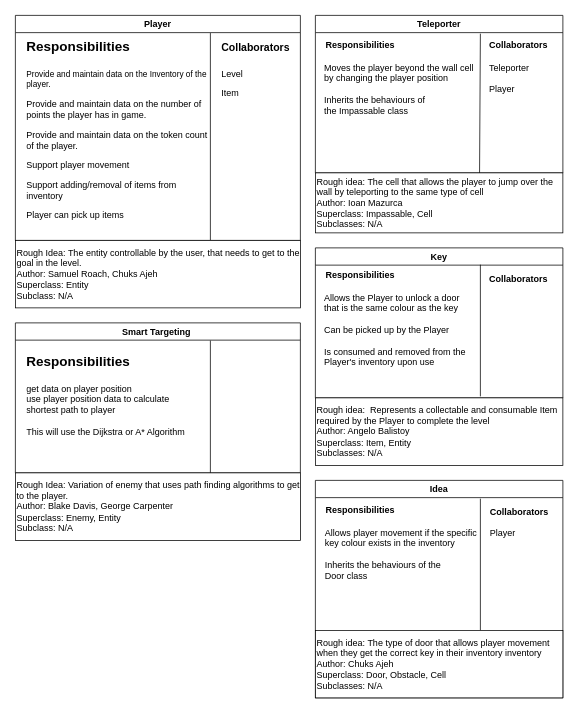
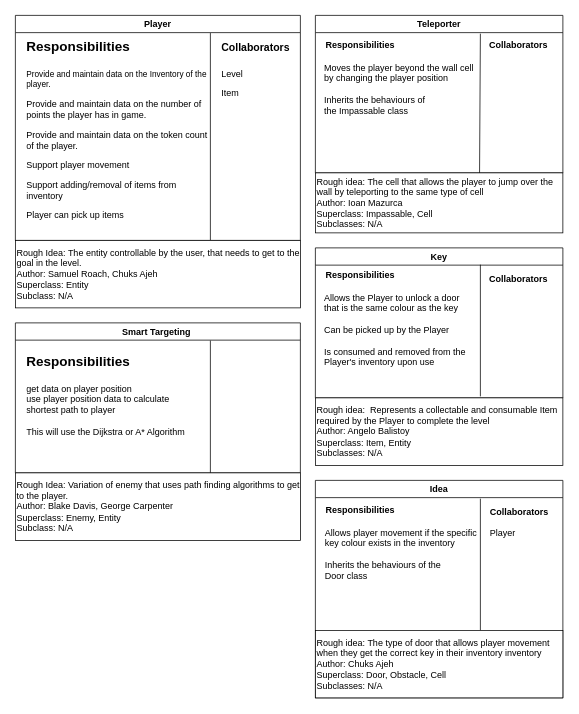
  <mxCell id="0" />
  <mxCell id="1" parent="0" />
  <mxCell id="2" value="Player" style="swimlane;" parent="1" vertex="1"><mxGeometry x="20" y="20" width="380" height="300" as="geometry" /></mxCell>
  <mxCell id="3" value="" style="endArrow=none;html=1;entryX=0.75;entryY=0.118;entryDx=0;entryDy=0;entryPerimeter=0;" parent="2" edge="1"><mxGeometry width="50" height="50" relative="1" as="geometry"><mxPoint x="260" y="300" as="sourcePoint" /><mxPoint x="260" y="23.6" as="targetPoint" /></mxGeometry></mxCell>
  <mxCell id="4" value="&lt;h1&gt;&lt;font style=&quot;font-size: 18px&quot;&gt;Responsibilities&lt;/font&gt;&lt;/h1&gt;&lt;p&gt;&lt;font style=&quot;font-size: 11px&quot;&gt;Provide and maintain data on the Inventory of the player.&lt;/font&gt;&lt;/p&gt;&lt;p&gt;&lt;font style=&quot;font-size: 12px&quot;&gt;Provide and maintain data on the number of points the player has in game.&lt;/font&gt;&lt;/p&gt;&lt;p&gt;&lt;font style=&quot;font-size: 12px&quot;&gt;Provide and maintain data on the token count of the player.&amp;nbsp;&lt;/font&gt;&lt;/p&gt;&lt;p&gt;&lt;font style=&quot;font-size: 12px&quot;&gt;Support player movement&amp;nbsp;&lt;/font&gt;&lt;/p&gt;&lt;p&gt;&lt;font style=&quot;font-size: 12px&quot;&gt;Support adding/removal of items from inventory&amp;nbsp;&amp;nbsp;&lt;/font&gt;&lt;/p&gt;&lt;p&gt;Player can pick up items&amp;nbsp;&lt;/p&gt;" style="text;html=1;strokeColor=none;fillColor=none;spacing=5;spacingTop=-20;whiteSpace=wrap;overflow=hidden;rounded=0;" parent="2" vertex="1"><mxGeometry x="10" y="20" width="250" height="280" as="geometry" /></mxCell>
  <mxCell id="5" value="&lt;h1&gt;&lt;font style=&quot;font-size: 14px&quot;&gt;Collaborators&lt;/font&gt;&lt;/h1&gt;&lt;p&gt;&lt;span&gt;Level&amp;nbsp;&lt;/span&gt;&lt;br&gt;&lt;/p&gt;&lt;p&gt;Item&lt;/p&gt;" style="text;html=1;strokeColor=none;fillColor=none;spacing=5;spacingTop=-20;whiteSpace=wrap;overflow=hidden;rounded=0;" parent="2" vertex="1"><mxGeometry x="270" y="20" width="110" height="272" as="geometry" /></mxCell>
  <mxCell id="6" value="Rough Idea: The entity controllable by the user, that needs to get to the goal in the level.&amp;nbsp;&lt;br&gt;Author: Samuel Roach, Chuks Ajeh&amp;nbsp;&lt;br&gt;Superclass: Entity&lt;br&gt;Subclass: N/A" style="rounded=0;whiteSpace=wrap;html=1;align=left;" parent="1" vertex="1"><mxGeometry x="20" y="320" width="380" height="90" as="geometry" /></mxCell>
  <mxCell id="7" value="Smart Targeting " style="swimlane;startSize=23;" parent="1" vertex="1"><mxGeometry x="20" y="430" width="380" height="200" as="geometry" /></mxCell>
  <mxCell id="8" value="" style="endArrow=none;html=1;exitX=0.75;exitY=1;exitDx=0;exitDy=0;entryX=0.75;entryY=0.118;entryDx=0;entryDy=0;entryPerimeter=0;" parent="7" edge="1"><mxGeometry width="50" height="50" relative="1" as="geometry"><mxPoint x="260" y="200" as="sourcePoint" /><mxPoint x="260" y="23.6" as="targetPoint" /></mxGeometry></mxCell>
  <mxCell id="9" value="&lt;h1&gt;&lt;font style=&quot;font-size: 18px&quot;&gt;Responsibilities&lt;/font&gt;&lt;/h1&gt;&lt;div&gt;&lt;font&gt;get data on player position&amp;nbsp;&lt;/font&gt;&lt;/div&gt;&lt;div&gt;&lt;font&gt;use player position data to calculate shortest path to player&lt;/font&gt;&lt;/div&gt;&lt;div&gt;&lt;font&gt;&lt;br&gt;&lt;/font&gt;&lt;/div&gt;&lt;div&gt;&lt;font&gt;This will use the Dijkstra or A* Algorithm&lt;/font&gt;&lt;/div&gt;" style="text;html=1;strokeColor=none;fillColor=none;spacing=5;spacingTop=-20;whiteSpace=wrap;overflow=hidden;rounded=0;" parent="7" vertex="1"><mxGeometry x="10" y="30" width="240" height="164" as="geometry" /></mxCell>
  <mxCell id="10" value="&lt;span style=&quot;white-space: normal&quot;&gt;Rough Idea: Variation of enemy that uses path finding algorithms to get to the player.&lt;/span&gt;&lt;br style=&quot;white-space: normal&quot;&gt;&lt;span style=&quot;white-space: normal&quot;&gt;Author: Blake Davis, George Carpenter&lt;/span&gt;&lt;br style=&quot;white-space: normal&quot;&gt;&lt;span style=&quot;white-space: normal&quot;&gt;Superclass: Enemy, Entity&amp;nbsp;&lt;/span&gt;&lt;br style=&quot;white-space: normal&quot;&gt;&lt;span style=&quot;white-space: normal&quot;&gt;Subclass: N/A&lt;/span&gt;" style="rounded=0;whiteSpace=wrap;html=1;align=left;" parent="1" vertex="1"><mxGeometry x="20" y="630" width="380" height="90" as="geometry" /></mxCell>
  <mxCell id="11" value="Key" style="swimlane;startSize=23;" parent="1" vertex="1"><mxGeometry x="420" y="330" width="330" height="200" as="geometry" /></mxCell>
  <mxCell id="12" value="&lt;b&gt;Responsibilities&lt;/b&gt;" style="text;html=1;strokeColor=none;fillColor=none;align=center;verticalAlign=middle;whiteSpace=wrap;rounded=0;" parent="11" vertex="1"><mxGeometry x="40" y="27" width="40" height="20" as="geometry" /></mxCell>
  <mxCell id="13" value="&lt;b&gt;Collaborators&lt;/b&gt;" style="text;html=1;resizable=0;points=[];autosize=1;align=left;verticalAlign=top;spacingTop=-4;" parent="11" vertex="1"><mxGeometry x="230" y="32" width="90" height="20" as="geometry" /></mxCell>
  <mxCell id="14" value="Allows the Player to unlock a door&amp;nbsp;&lt;br&gt;that is the same colour as the key&lt;br&gt;&lt;br&gt;Can be picked up by the Player&lt;br&gt;&lt;br&gt;Is consumed and removed from the&lt;br&gt;Player's inventory upon use" style="text;html=1;resizable=0;points=[];autosize=1;align=left;verticalAlign=top;spacingTop=-4;" parent="11" vertex="1"><mxGeometry x="10" y="57" width="200" height="100" as="geometry" /></mxCell>
  <mxCell id="15" value="" style="endArrow=none;html=1;entryX=0.5;entryY=1;entryDx=0;entryDy=0;exitX=0.5;exitY=0.122;exitDx=0;exitDy=0;exitPerimeter=0;" parent="11" edge="1"><mxGeometry width="50" height="50" relative="1" as="geometry"><mxPoint x="220" y="22.4" as="sourcePoint" /><mxPoint x="220" y="198" as="targetPoint" /></mxGeometry></mxCell>
  <mxCell id="16" value="Teleporter" style="swimlane;" parent="1" vertex="1"><mxGeometry x="420" y="20" width="330" height="210" as="geometry" /></mxCell>
  <mxCell id="17" value="&lt;b&gt;Responsibilities&lt;/b&gt;" style="text;html=1;strokeColor=none;fillColor=none;align=center;verticalAlign=middle;whiteSpace=wrap;rounded=0;" parent="16" vertex="1"><mxGeometry x="40" y="30" width="40" height="20" as="geometry" /></mxCell>
  <mxCell id="18" value="" style="endArrow=none;html=1;exitX=0.5;exitY=0.122;exitDx=0;exitDy=0;exitPerimeter=0;entryX=0.662;entryY=0.95;entryDx=0;entryDy=0;entryPerimeter=0;" parent="16" target="22" edge="1"><mxGeometry width="50" height="50" relative="1" as="geometry"><mxPoint x="220" y="24.4" as="sourcePoint" /><mxPoint x="220" y="265" as="targetPoint" /></mxGeometry></mxCell>
  <mxCell id="19" value="&lt;b&gt;Collaborators&lt;/b&gt;" style="text;html=1;resizable=0;points=[];autosize=1;align=left;verticalAlign=top;spacingTop=-4;" parent="16" vertex="1"><mxGeometry x="230" y="30" width="90" height="20" as="geometry" /></mxCell>
  <mxCell id="20" value="Moves the player beyond the wall cell&lt;br&gt;by changing the player position&lt;br&gt;&lt;br&gt;Inherits the behaviours of&amp;nbsp;&lt;br&gt;the Impassable class" style="text;html=1;resizable=0;points=[];autosize=1;align=left;verticalAlign=top;spacingTop=-4;" parent="16" vertex="1"><mxGeometry x="10" y="60" width="210" height="70" as="geometry" /></mxCell>
- <mxCell id="21" value="Teleporter&lt;br&gt;&lt;br&gt;Player" style="text;html=1;resizable=0;points=[];autosize=1;align=left;verticalAlign=top;spacingTop=-4;" vertex="1" parent="16"><mxGeometry x="230" y="60" width="70" height="40" as="geometry" /></mxCell>
  <mxCell id="22" value="Rough idea: The cell that allows the player to jump over the wall by teleporting to the same type of cell&amp;nbsp;&amp;nbsp;&lt;br&gt;Author: Ioan Mazurca&lt;br&gt;Superclass: Impassable, Cell&amp;nbsp;&lt;br&gt;Subclasses: N/A" style="rounded=0;whiteSpace=wrap;html=1;align=left;" parent="1" vertex="1"><mxGeometry x="420" y="230" width="330" height="80" as="geometry" /></mxCell>
  <mxCell id="23" value="&lt;span style=&quot;white-space: normal&quot;&gt;Rough idea:&amp;nbsp; Represents a collectable and consumable Item required by the Player to complete the level&lt;/span&gt;&lt;br style=&quot;white-space: normal&quot;&gt;&lt;span style=&quot;white-space: normal&quot;&gt;Author: Angelo Balistoy&lt;/span&gt;&lt;br style=&quot;white-space: normal&quot;&gt;&lt;span style=&quot;white-space: normal&quot;&gt;Superclass: Item, Entity&lt;/span&gt;&lt;br style=&quot;white-space: normal&quot;&gt;&lt;span style=&quot;white-space: normal&quot;&gt;Subclasses: N/A&lt;/span&gt;" style="rounded=0;whiteSpace=wrap;html=1;align=left;" parent="1" vertex="1"><mxGeometry x="420" y="530" width="330" height="90" as="geometry" /></mxCell>
  <mxCell id="24" value="Idea" style="swimlane;" parent="1" vertex="1"><mxGeometry x="420" y="640" width="330" height="290" as="geometry" /></mxCell>
  <mxCell id="25" value="&lt;b&gt;Responsibilities&lt;/b&gt;" style="text;html=1;strokeColor=none;fillColor=none;align=center;verticalAlign=middle;whiteSpace=wrap;rounded=0;" parent="24" vertex="1"><mxGeometry x="40" y="30" width="40" height="20" as="geometry" /></mxCell>
  <mxCell id="26" value="" style="endArrow=none;html=1;entryX=0.5;entryY=1;entryDx=0;entryDy=0;exitX=0.5;exitY=0.122;exitDx=0;exitDy=0;exitPerimeter=0;" parent="24" edge="1"><mxGeometry width="50" height="50" relative="1" as="geometry"><mxPoint x="220" y="24.4" as="sourcePoint" /><mxPoint x="220" y="200" as="targetPoint" /></mxGeometry></mxCell>
  <mxCell id="27" value="&lt;b&gt;Collaborators&lt;/b&gt;" style="text;html=1;resizable=0;points=[];autosize=1;align=left;verticalAlign=top;spacingTop=-4;" parent="24" vertex="1"><mxGeometry x="231" y="32" width="90" height="20" as="geometry" /></mxCell>
  <mxCell id="28" value="Player" style="text;html=1;resizable=0;points=[];autosize=1;align=left;verticalAlign=top;spacingTop=-4;" parent="24" vertex="1"><mxGeometry x="231" y="60" width="50" height="20" as="geometry" /></mxCell>
  <mxCell id="29" value="Allows player movement if&amp;nbsp;the specific &lt;br&gt;key&amp;nbsp;colour exists in the inventory&lt;br&gt;&lt;br&gt;Inherits the behaviours of the &lt;br&gt;Door class" style="text;html=1;resizable=0;points=[];autosize=1;align=left;verticalAlign=top;spacingTop=-4;" parent="24" vertex="1"><mxGeometry x="11" y="60" width="220" height="70" as="geometry" /></mxCell>
  <mxCell id="30" value="&lt;span style=&quot;white-space: normal&quot;&gt;Rough idea: The type of door that allows player movement when they get the correct key in their inventory inventory&amp;nbsp;&amp;nbsp;&lt;/span&gt;&lt;br style=&quot;white-space: normal&quot;&gt;&lt;span style=&quot;white-space: normal&quot;&gt;Author: Chuks Ajeh&lt;/span&gt;&lt;br style=&quot;white-space: normal&quot;&gt;&lt;span style=&quot;white-space: normal&quot;&gt;Superclass: Door, Obstacle, Cell&amp;nbsp;&lt;/span&gt;&lt;br style=&quot;white-space: normal&quot;&gt;&lt;span style=&quot;white-space: normal&quot;&gt;Subclasses: N/A&lt;/span&gt;" style="rounded=0;whiteSpace=wrap;html=1;align=left;" parent="24" vertex="1"><mxGeometry y="200" width="330" height="90" as="geometry" /></mxCell>
